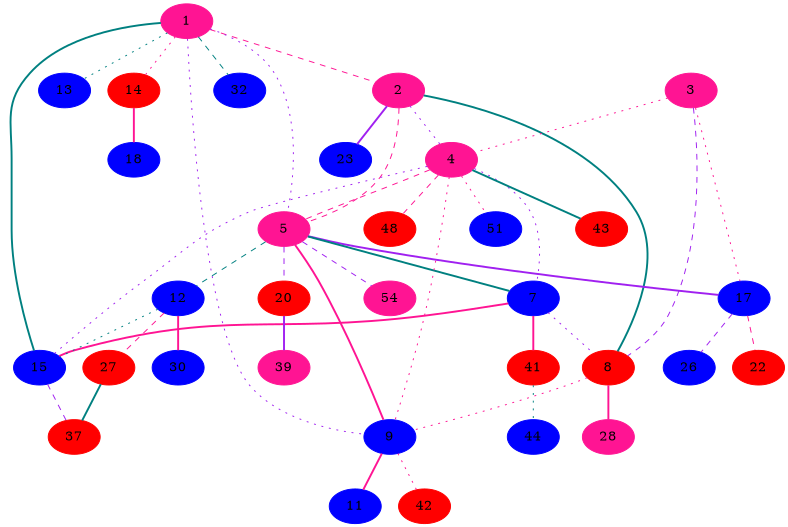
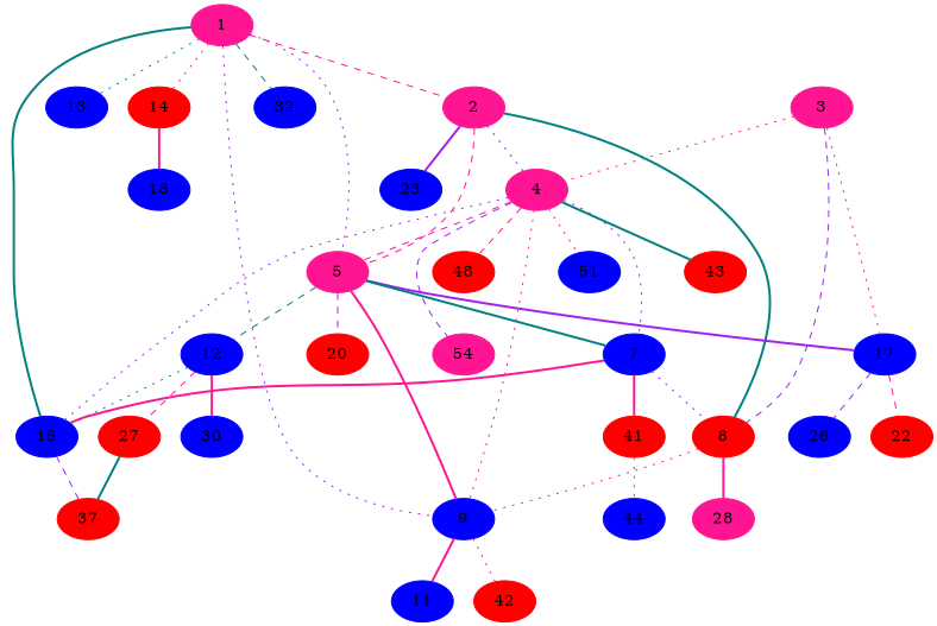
  graph {
    fontname="DejaVu Serif"
    node [color=blue fontname="DejaVu Serif" style=filled]
    edge [color=deeppink fontname="DejaVu Serif" style=dotted]
    1 [color=deeppink super="+36"]
    2 [color=deeppink super="+40"]
    5 [color=deeppink super="+10"]
    9 [super="+19"]
    13
    14 [color=red super="+33"]
    15 [super="+25"]
    32
    4 [color=deeppink super="+6"]
    8 [color=red]
    23
    3 [color=deeppink super="+29"]
    17 [super="+21"]
    7 [super="+28"]
    12 [super="+16"]
    20 [color=red]
    11
    42 [color=red]
    18 [super="+35"]
    37 [color=red super="+50"]
    n21 [color=deeppink label=54 super="+47"]
    43 [color=red]
    48 [color=red]
    51
    n25 [color=deeppink label=28]
    22 [color=red]
    26 [super="+49"]
    41 [color=red]
    27 [color=red super="+31"]
    30 [super="+46"]
-   39 [color=deeppink]
    44 [super="+45"]
    1 -- 2 [style=dashed]
    1 -- 5 [color=purple]
    1 -- 9 [color=purple]
    1 -- 13 [color=teal]
    1 -- 14
    1 -- 15 [color=teal style=bold]
    1 -- 32 [color=teal style=dashed]
    2 -- 5 [style=dashed]
    2 -- 4 [color=purple]
    2 -- 8 [color=teal style=bold]
    2 -- 23 [color=purple style=bold]
    5 -- 9 [style=bold]
    5 -- 17 [color=purple style=bold]
    5 -- 7 [color=teal style=bold]
    5 -- 12 [color=teal style=dashed]
    5 -- 20 [color=purple style=dashed]
    9 -- 11 [style=bold]
    9 -- 42
    14 -- 18 [style=bold]
    15 -- 37 [color=purple style=dashed]
    4 -- 5 [style=dashed]
    4 -- 9
    4 -- 15 [color=purple]
    4 -- 7 [color=purple]
-   5 -- n21 [color=purple style=dashed]
+   4 -- n21 [color=purple style=dashed]
    4 -- 43 [color=teal style=bold]
    4 -- 48 [style=dashed]
    4 -- 51
    8 -- 9
    8 -- n25 [style=bold]
    3 -- 4
    3 -- 8 [color=purple style=dashed]
    3 -- 17
    17 -- 22 [style=dashed]
    17 -- 26 [color=purple style=dashed]
    7 -- 15 [style=bold]
    7 -- 8 [color=purple]
    7 -- 41 [style=bold]
    12 -- 15 [color=teal]
    12 -- 27 [style=dashed]
    12 -- 30 [style=bold]
-   20 -- 39 [color=purple style=bold]
    41 -- 44 [color=teal]
    27 -- 37 [color=teal style=bold]
  }
